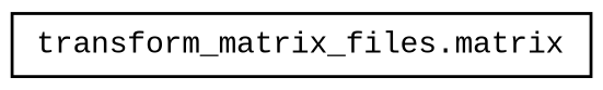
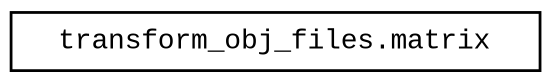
  digraph {
    rankdir=TB
    fontname="Liberation Mono"
-   n1 [color=black fillcolor=white fontname="Liberation Mono" fontsize=10 height=0.2 label="transform_matrix_files.matrix" shape=record style=filled width=0.4]
+   n1 [color=black fillcolor=white fontname="Liberation Mono" fontsize=10 height=0.2 label="transform_obj_files.matrix" shape=record style=filled width=0.4]
  }
